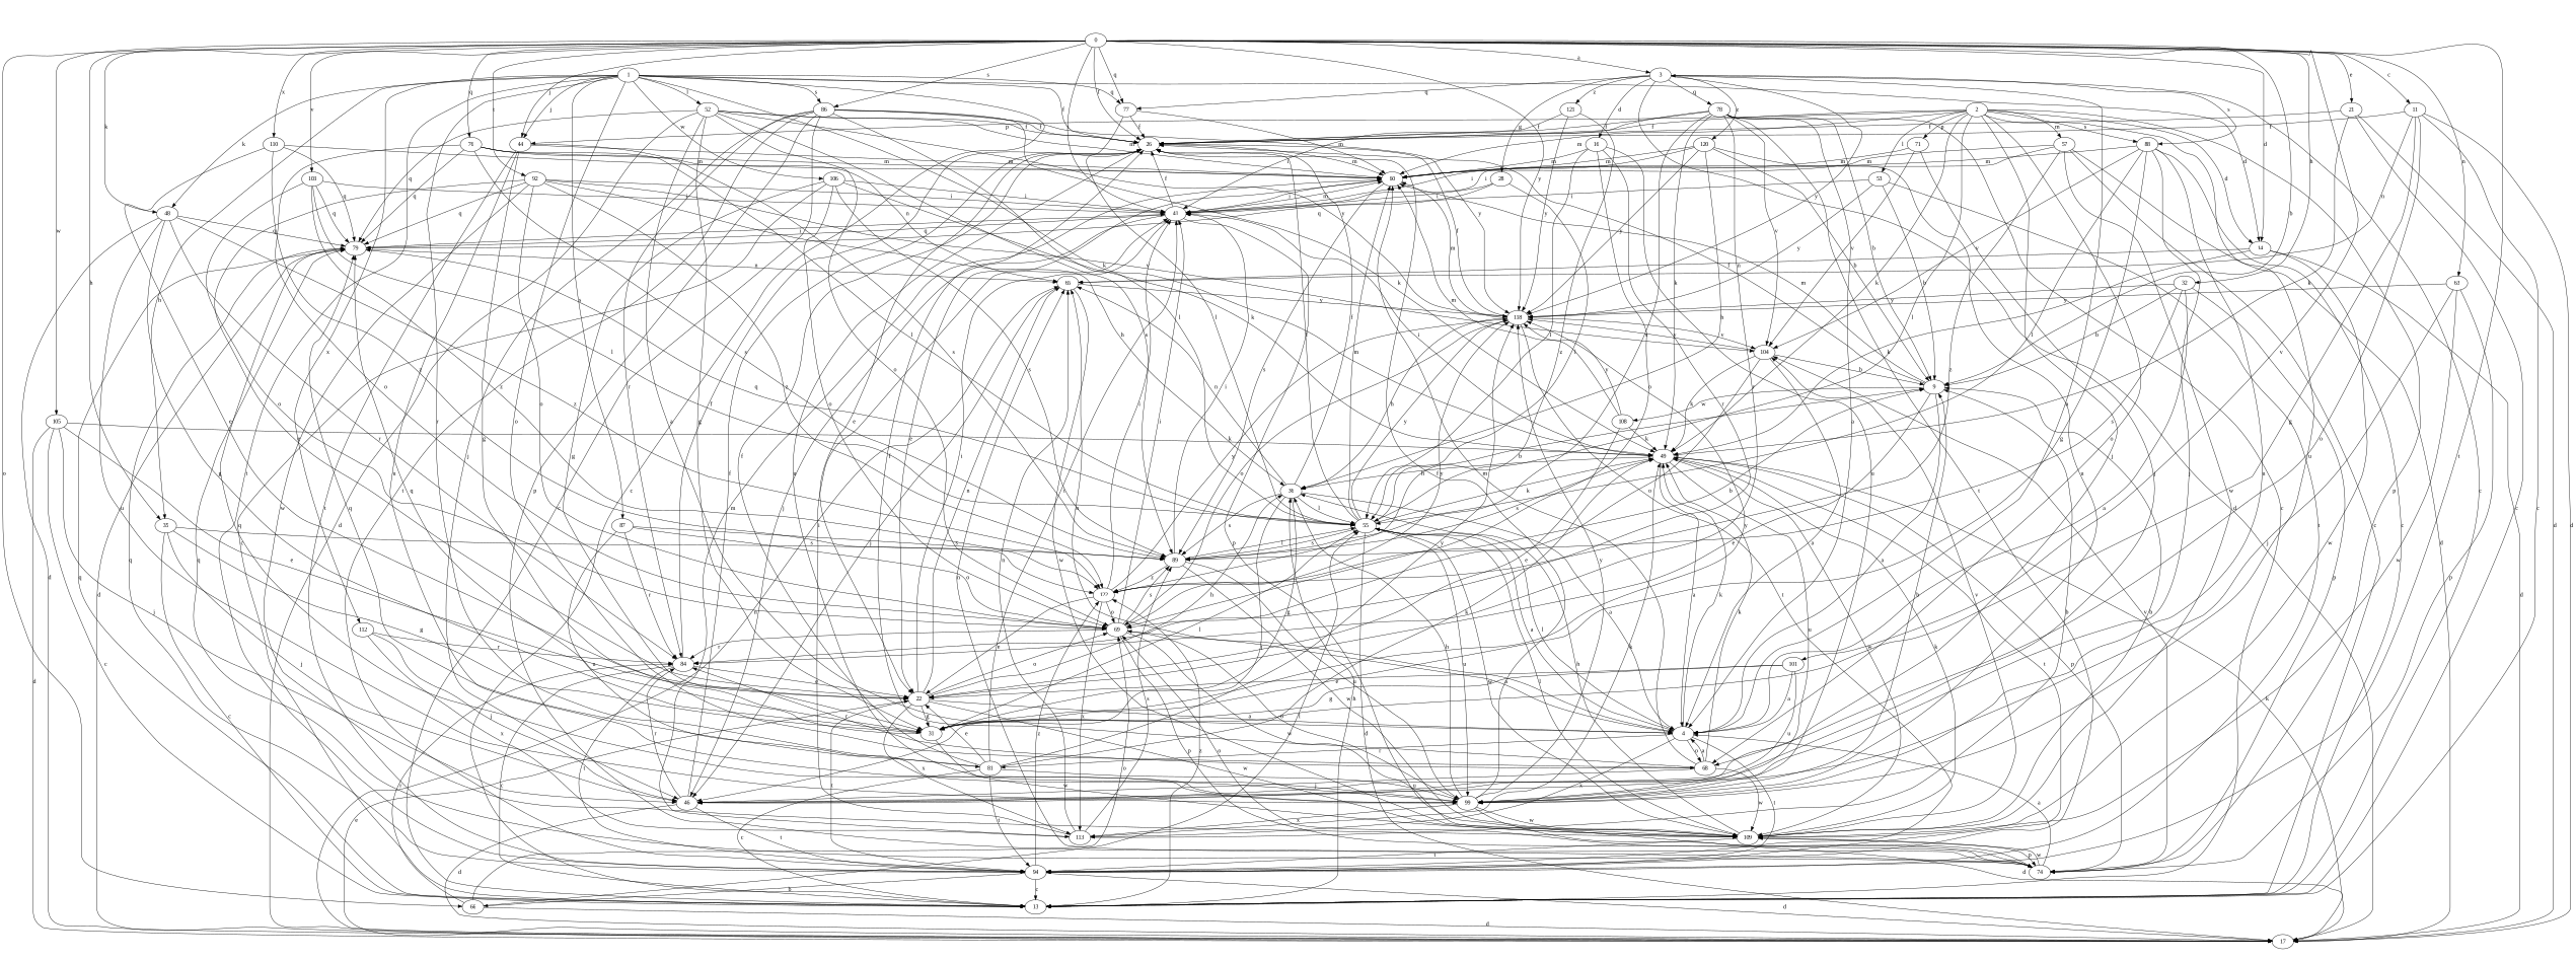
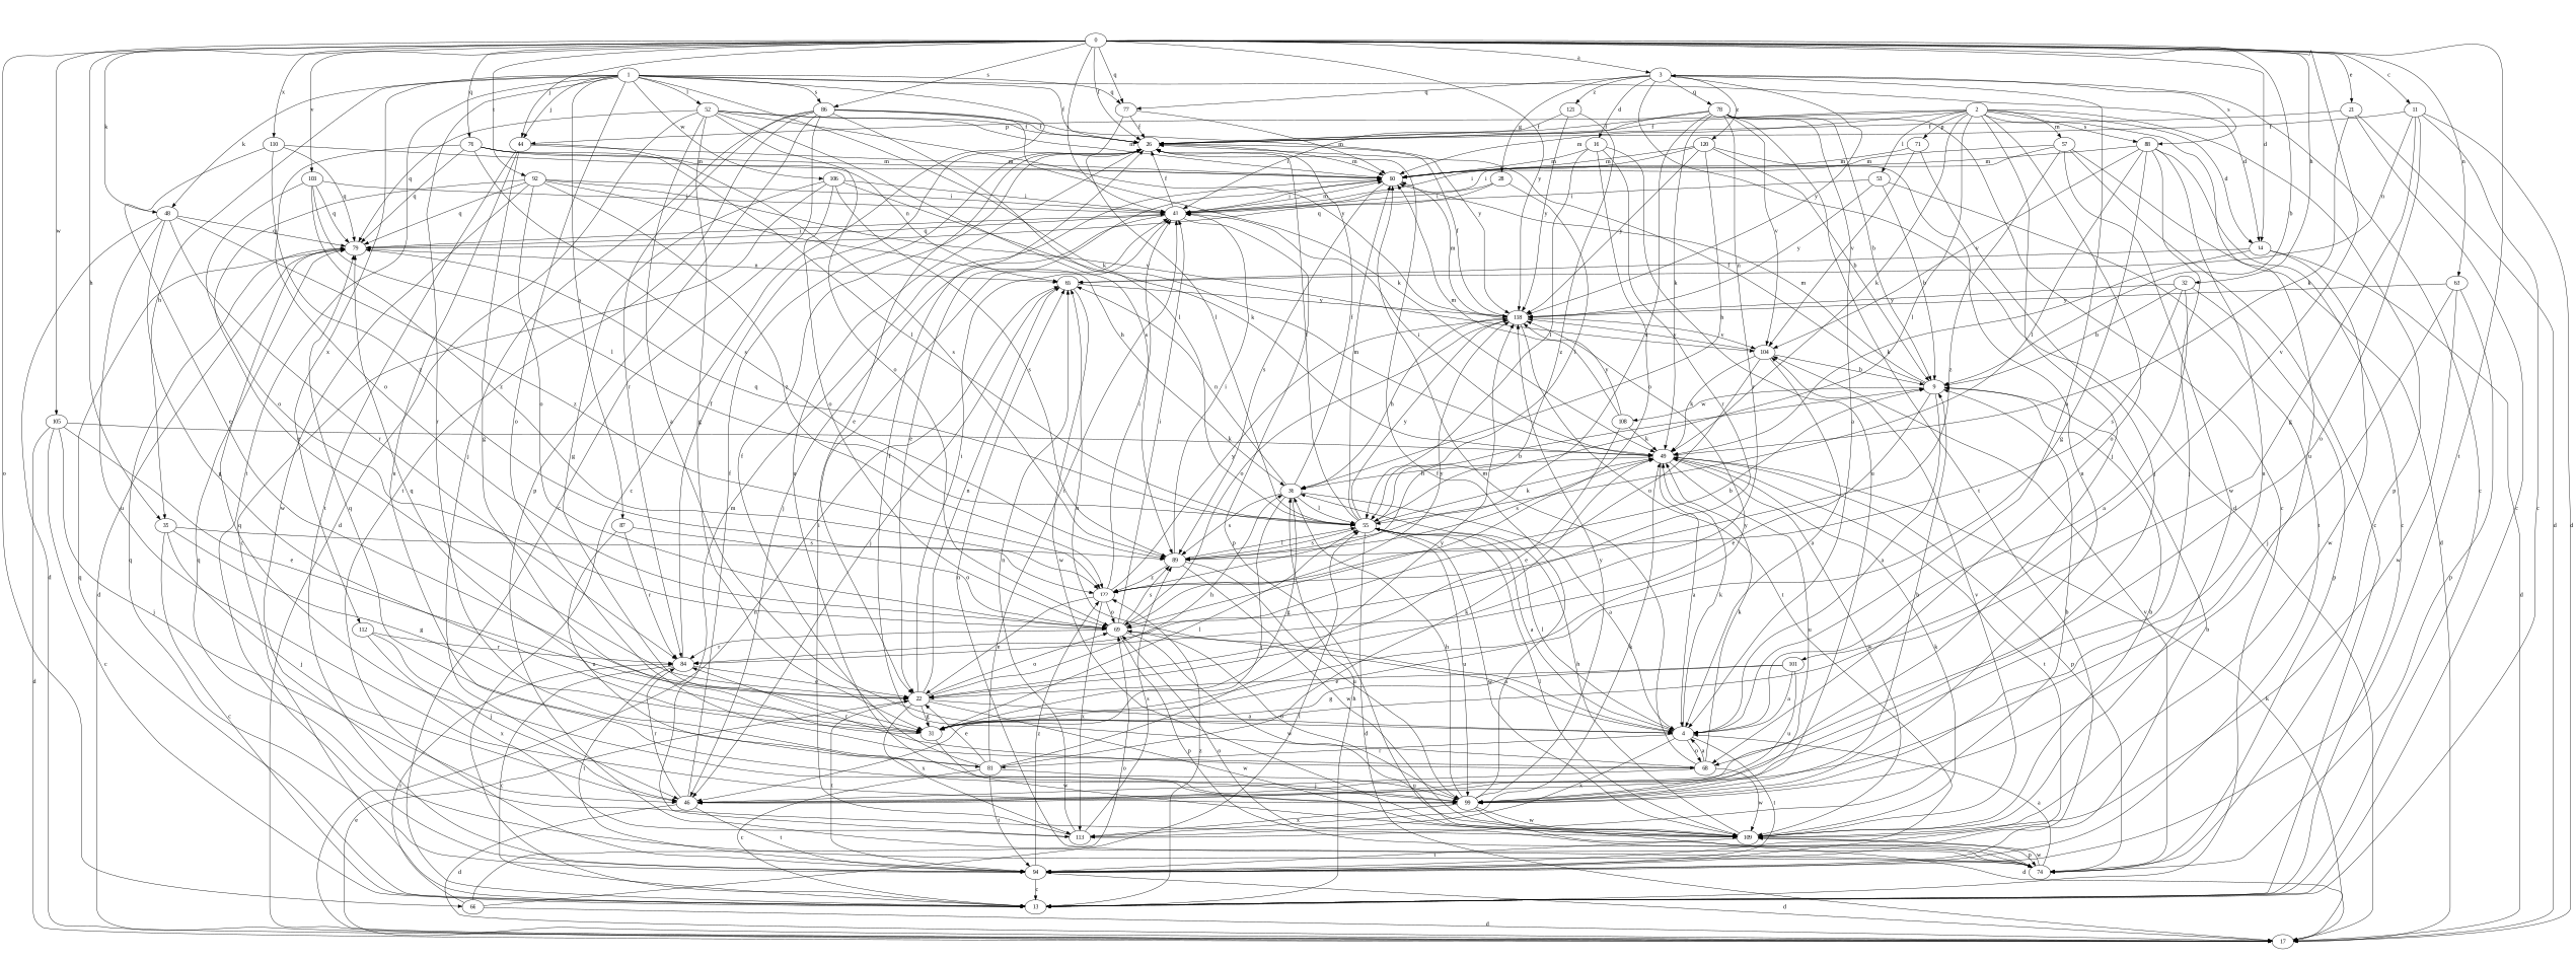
  strict digraph {
    fontname="Liberation Serif"
    node [fontname="Liberation Serif"]
    edge [fontname="Liberation Serif"]
    0
    3
    9
    11
    14
    21
    26
    32
    35
    41
    44
    48
    63
    66
    76
    77
    86
    92
    94
    101
    103
    105
    110
    118
    13
    88
    16
    17
    28
    78
    120
    121
    60
    4
    22
    108
    68
    65
    31
    49
    109
    99
    74
    89
    46
    79
    122
    84
    55
    69
    36
    104
    1
    52
    81
    87
    106
    112
    113
    2
    53
    57
    71
    0 -> 3 [label=a]
    0 -> 9 [label=b]
    0 -> 11 [label=c]
    0 -> 14 [label=d]
    0 -> 21 [label=e]
    0 -> 26 [label=f]
    0 -> 32 [label=h]
    0 -> 35 [label=h]
    0 -> 41 [label=i]
    0 -> 44 [label=j]
    0 -> 48 [label=k]
    0 -> 63 [label=n]
    0 -> 66 [label=o]
    0 -> 76 [label=q]
    0 -> 77 [label=q]
    0 -> 86 [label=s]
    0 -> 92 [label=t]
    0 -> 94 [label=t]
    0 -> 101 [label=v]
    0 -> 103 [label=v]
    0 -> 105 [label=w]
    0 -> 110 [label=x]
    0 -> 118 [label=y]
    3 -> 77 [label=q]
    3 -> 118 [label=y]
    3 -> 13 [label=c]
    3 -> 88 [label=s]
    3 -> 16 [label=d]
    3 -> 17 [label=d]
    3 -> 28 [label=g]
    3 -> 78 [label=q]
    3 -> 120 [label=z]
    3 -> 121 [label=z]
    9 -> 26 [label=f]
    9 -> 60 [label=m]
    9 -> 4 [label=a]
    9 -> 22 [label=e]
    9 -> 108 [label=w]
    11 -> 26 [label=f]
    11 -> 13 [label=c]
    11 -> 17 [label=d]
    11 -> 68 [label=o]
    11 -> 65 [label=n]
    11 -> 31 [label=g]
    14 -> 17 [label=d]
    14 -> 65 [label=n]
    14 -> 49 [label=k]
    14 -> 109 [label=w]
    21 -> 26 [label=f]
    21 -> 13 [label=c]
    21 -> 17 [label=d]
    21 -> 49 [label=k]
    26 -> 60 [label=m]
    26 -> 22 [label=e]
    26 -> 99 [label=u]
    32 -> 9 [label=b]
    32 -> 118 [label=y]
    32 -> 4 [label=a]
    32 -> 74 [label=p]
    32 -> 89 [label=s]
    35 -> 13 [label=c]
    35 -> 31 [label=g]
    35 -> 89 [label=s]
    35 -> 46 [label=j]
    41 -> 26 [label=f]
    41 -> 60 [label=m]
    41 -> 74 [label=p]
    41 -> 46 [label=j]
    41 -> 79 [label=q]
    44 -> 94 [label=t]
    44 -> 60 [label=m]
    44 -> 31 [label=g]
    44 -> 99 [label=u]
    44 -> 89 [label=s]
    48 -> 17 [label=d]
    48 -> 31 [label=g]
    48 -> 99 [label=u]
    48 -> 79 [label=q]
    48 -> 122 [label=z]
    48 -> 84 [label=r]
    63 -> 118 [label=y]
    63 -> 109 [label=w]
    63 -> 74 [label=p]
    63 -> 46 [label=j]
    66 -> 17 [label=d]
    66 -> 84 [label=r]
    66 -> 55 [label=l]
    66 -> 69 [label=o]
    76 -> 60 [label=m]
    76 -> 65 [label=n]
    76 -> 89 [label=s]
    76 -> 79 [label=q]
    76 -> 55 [label=l]
    76 -> 69 [label=o]
    77 -> 26 [label=f]
    77 -> 60 [label=m]
    77 -> 55 [label=l]
    86 -> 26 [label=f]
    86 -> 94 [label=t]
    86 -> 118 [label=y]
    86 -> 13 [label=c]
    86 -> 49 [label=k]
    86 -> 74 [label=p]
    86 -> 46 [label=j]
    86 -> 84 [label=r]
    86 -> 55 [label=l]
    92 -> 41 [label=i]
    92 -> 22 [label=e]
    92 -> 109 [label=w]
    92 -> 79 [label=q]
    92 -> 122 [label=z]
    92 -> 69 [label=o]
    92 -> 36 [label=h]
    92 -> 104 [label=v]
-   94 -> 66 [label=b]
+   94 -> 9 [label=b]
    94 -> 13 [label=c]
    94 -> 17 [label=d]
    94 -> 79 [label=q]
    94 -> 122 [label=z]
    101 -> 4 [label=a]
    101 -> 22 [label=e]
    101 -> 31 [label=g]
    101 -> 99 [label=u]
    103 -> 41 [label=i]
    103 -> 79 [label=q]
    103 -> 122 [label=z]
    103 -> 55 [label=l]
    103 -> 69 [label=o]
    105 -> 13 [label=c]
    105 -> 17 [label=d]
    105 -> 22 [label=e]
    105 -> 49 [label=k]
    105 -> 46 [label=j]
    110 -> 60 [label=m]
    110 -> 22 [label=e]
    110 -> 79 [label=q]
    110 -> 122 [label=z]
    118 -> 26 [label=f]
    118 -> 94 [label=t]
    118 -> 60 [label=m]
    118 -> 69 [label=o]
    118 -> 36 [label=h]
    118 -> 104 [label=v]
    13 -> 79 [label=q]
    13 -> 122 [label=z]
    13 -> 36 [label=h]
    88 -> 13 [label=c]
    88 -> 60 [label=m]
    88 -> 31 [label=g]
    88 -> 99 [label=u]
    88 -> 46 [label=j]
    88 -> 55 [label=l]
    88 -> 104 [label=v]
    16 -> 60 [label=m]
    16 -> 99 [label=u]
    16 -> 84 [label=r]
    16 -> 55 [label=l]
    16 -> 69 [label=o]
    17 -> 22 [label=e]
    17 -> 65 [label=n]
    17 -> 49 [label=k]
    28 -> 41 [label=i]
    28 -> 79 [label=q]
    28 -> 55 [label=l]
    78 -> 9 [label=b]
    78 -> 26 [label=f]
    78 -> 41 [label=i]
    78 -> 94 [label=t]
    78 -> 13 [label=c]
    78 -> 4 [label=a]
    78 -> 49 [label=k]
    78 -> 89 [label=s]
    78 -> 84 [label=r]
    78 -> 104 [label=v]
    120 -> 9 [label=b]
    120 -> 41 [label=i]
    120 -> 118 [label=y]
    120 -> 60 [label=m]
    120 -> 99 [label=u]
    120 -> 36 [label=h]
    121 -> 26 [label=f]
    121 -> 118 [label=y]
    121 -> 122 [label=z]
    60 -> 41 [label=i]
    60 -> 22 [label=e]
    60 -> 89 [label=s]
    4 -> 3 [label=a]
    4 -> 94 [label=t]
    4 -> 68 [label=o]
    4 -> 65 [label=n]
    4 -> 49 [label=k]
    4 -> 55 [label=l]
    4 -> 81 [label=r]
    4 -> 113 [label=x]
    22 -> 41 [label=i]
    22 -> 94 [label=t]
    22 -> 4 [label=a]
    22 -> 65 [label=n]
    22 -> 31 [label=g]
    22 -> 109 [label=w]
    22 -> 69 [label=o]
    22 -> 36 [label=h]
    22 -> 113 [label=x]
    108 -> 118 [label=y]
    108 -> 60 [label=m]
    108 -> 22 [label=e]
    108 -> 49 [label=k]
    68 -> 26 [label=f]
    68 -> 60 [label=m]
    68 -> 4 [label=a]
    68 -> 49 [label=k]
    68 -> 109 [label=w]
    68 -> 46 [label=j]
    68 -> 84 [label=r]
    65 -> 118 [label=y]
    65 -> 109 [label=w]
    65 -> 46 [label=j]
    31 -> 118 [label=y]
    31 -> 109 [label=w]
    31 -> 79 [label=q]
    31 -> 55 [label=l]
    49 -> 41 [label=i]
    49 -> 94 [label=t]
    49 -> 4 [label=a]
    49 -> 109 [label=w]
    49 -> 99 [label=u]
    49 -> 74 [label=p]
    49 -> 89 [label=s]
    49 -> 36 [label=h]
    109 -> 9 [label=b]
    109 -> 94 [label=t]
    109 -> 49 [label=k]
    109 -> 74 [label=p]
    109 -> 55 [label=l]
    109 -> 36 [label=h]
    109 -> 104 [label=v]
    99 -> 9 [label=b]
    99 -> 26 [label=f]
    99 -> 118 [label=y]
    99 -> 17 [label=d]
    99 -> 109 [label=w]
    99 -> 79 [label=q]
    99 -> 69 [label=o]
    99 -> 36 [label=h]
    99 -> 113 [label=x]
    74 -> 4 [label=a]
    74 -> 65 [label=n]
    74 -> 109 [label=w]
    74 -> 79 [label=q]
    74 -> 69 [label=o]
    74 -> 104 [label=v]
    89 -> 41 [label=i]
    89 -> 109 [label=w]
    89 -> 99 [label=u]
    89 -> 122 [label=z]
    89 -> 55 [label=l]
    46 -> 26 [label=f]
    46 -> 94 [label=t]
    46 -> 17 [label=d]
    46 -> 84 [label=r]
    79 -> 41 [label=i]
    79 -> 17 [label=d]
    79 -> 65 [label=n]
    122 -> 9 [label=b]
    122 -> 41 [label=i]
    122 -> 118 [label=y]
    122 -> 22 [label=e]
    122 -> 69 [label=o]
    122 -> 113 [label=x]
    84 -> 26 [label=f]
    84 -> 94 [label=t]
    84 -> 13 [label=c]
    84 -> 22 [label=e]
    55 -> 9 [label=b]
    55 -> 26 [label=f]
    55 -> 118 [label=y]
    55 -> 17 [label=d]
    55 -> 60 [label=m]
    55 -> 4 [label=a]
    55 -> 49 [label=k]
    55 -> 109 [label=w]
    55 -> 99 [label=u]
    55 -> 89 [label=s]
    55 -> 79 [label=q]
    69 -> 41 [label=i]
    69 -> 118 [label=y]
    69 -> 4 [label=a]
    69 -> 109 [label=w]
    69 -> 74 [label=p]
    69 -> 89 [label=s]
    69 -> 84 [label=r]
    36 -> 26 [label=f]
    36 -> 4 [label=a]
    36 -> 65 [label=n]
    36 -> 31 [label=g]
    36 -> 89 [label=s]
    36 -> 46 [label=j]
    36 -> 55 [label=l]
    104 -> 9 [label=b]
    104 -> 118 [label=y]
    104 -> 4 [label=a]
    104 -> 49 [label=k]
    104 -> 69 [label=o]
    1 -> 14 [label=d]
    1 -> 26 [label=f]
    1 -> 35 [label=h]
    1 -> 44 [label=j]
    1 -> 48 [label=k]
    1 -> 77 [label=q]
    1 -> 86 [label=s]
    1 -> 94 [label=t]
    1 -> 13 [label=c]
    1 -> 68 [label=o]
    1 -> 49 [label=k]
    1 -> 52 [label=l]
    1 -> 81 [label=r]
    1 -> 87 [label=s]
    1 -> 106 [label=w]
    1 -> 112 [label=x]
    52 -> 26 [label=f]
    52 -> 118 [label=y]
    52 -> 17 [label=d]
    52 -> 60 [label=m]
    52 -> 4 [label=a]
    52 -> 31 [label=g]
    52 -> 89 [label=s]
    52 -> 79 [label=q]
    52 -> 69 [label=o]
    81 -> 26 [label=f]
    81 -> 41 [label=i]
    81 -> 94 [label=t]
    81 -> 118 [label=y]
    81 -> 13 [label=c]
    81 -> 22 [label=e]
    81 -> 49 [label=k]
    81 -> 99 [label=u]
    81 -> 79 [label=q]
    87 -> 99 [label=u]
-   87 -> 89 [label=s]
    87 -> 84 [label=r]
    87 -> 69 [label=o]
    106 -> 41 [label=i]
    106 -> 13 [label=c]
    106 -> 31 [label=g]
    106 -> 49 [label=k]
    106 -> 89 [label=s]
    106 -> 69 [label=o]
    112 -> 46 [label=j]
    112 -> 84 [label=r]
    112 -> 113 [label=x]
    113 -> 9 [label=b]
    113 -> 41 [label=i]
    113 -> 60 [label=m]
    113 -> 65 [label=n]
    113 -> 49 [label=k]
    113 -> 89 [label=s]
    2 -> 14 [label=d]
    2 -> 26 [label=f]
    2 -> 44 [label=p]
    2 -> 88 [label=s]
    2 -> 60 [label=m]
    2 -> 68 [label=o]
    2 -> 49 [label=k]
    2 -> 99 [label=u]
    2 -> 74 [label=p]
    2 -> 46 [label=j]
    2 -> 55 [label=l]
    2 -> 53 [label=l]
    2 -> 57 [label=m]
    2 -> 71 [label=p]
    53 -> 9 [label=b]
    53 -> 41 [label=i]
    53 -> 94 [label=t]
    53 -> 118 [label=y]
    57 -> 41 [label=i]
    57 -> 13 [label=c]
    57 -> 17 [label=d]
    57 -> 60 [label=m]
    57 -> 109 [label=w]
    57 -> 122 [label=z]
    71 -> 60 [label=m]
    71 -> 46 [label=j]
    71 -> 104 [label=v]
  }
